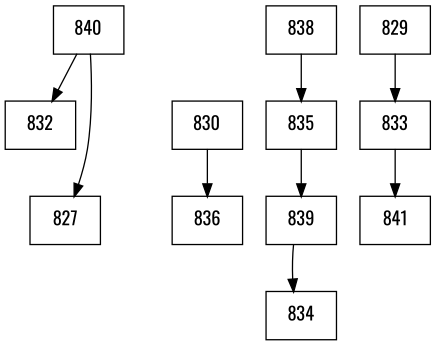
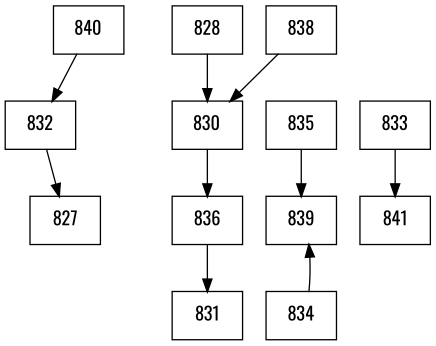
  digraph {
    fontname=Oswald
    node [fontname=Oswald shape=record]
    edge [fontname=Oswald]
    n1 [label="{840}"]
    n2 [label="{832}"]
    n3 [label="{827}"]
+   n4 [label="{828}"]
    n5 [label="{830}"]
    n6 [label="{836}"]
+   n7 [label="{831}"]
    n8 [label="{838}"]
    n9 [label="{835}"]
    n10 [label="{839}"]
    n11 [label="{834}"]
-   n12 [label="{829}"]
    n13 [label="{833}"]
    n14 [label="{841}"]
    n1 -> n2
-   n1 -> n3
+   n2 -> n3
+   n4 -> n5
    n5 -> n6
-   n8 -> n9
+   n6 -> n7
+   n8 -> n5
    n9 -> n10
-   n10 -> n11
-   n12 -> n13
+   n11 -> n10
    n13 -> n14
  }
